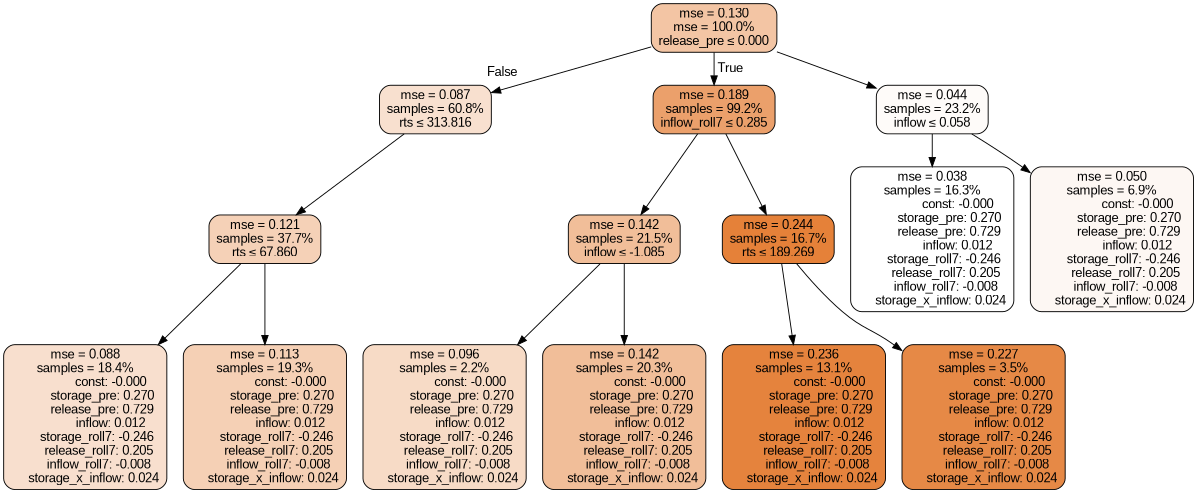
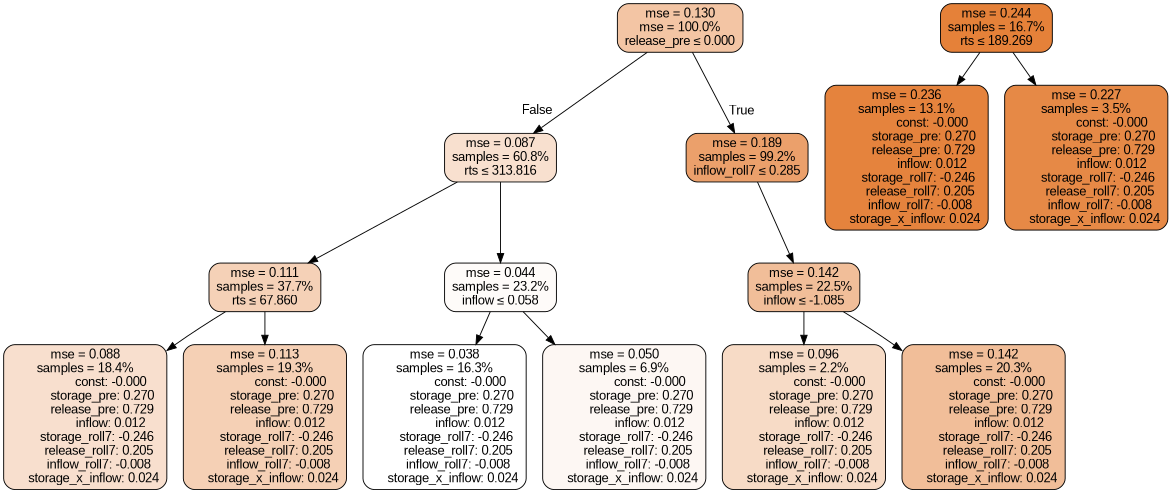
  digraph {
    fontname="Liberation Sans"
    node [color=black fillcolor="#f1be99" fontname="Liberation Sans" shape=rectangle style="filled, rounded"]
    edge [fontname="Liberation Sans"]
    n1 [fillcolor="#f3c5a4" label="mse = 0.130\nmse = 100.0%\nrelease_pre &le; 0.000"]
    n2 [fillcolor="#f8e0cf" label="mse = 0.087\nsamples = 60.8%\nrts &le; 313.816"]
    n3 [fillcolor="#eba06b" label="mse = 0.189\nsamples = 99.2%\ninflow_roll7 &le; 0.285"]
-   n4 [fillcolor="#f5d1b7" label="mse = 0.121\nsamples = 37.7%\nrts &le; 67.860"]
+   n4 [fillcolor="#f5d1b7" label="mse = 0.111\nsamples = 37.7%\nrts &le; 67.860"]
    n5 [fillcolor="#fefbf9" label="mse = 0.044\nsamples = 23.2%\ninflow &le; 0.058"]
-   n6 [label="mse = 0.142\nsamples = 21.5%\ninflow &le; -1.085"]
+   n6 [label="mse = 0.142\nsamples = 22.5%\ninflow &le; -1.085"]
    n7 [fillcolor="#e58139" label="mse = 0.244\nsamples = 16.7%\nrts &le; 189.269"]
    n8 [fillcolor="#f8dfce" label="mse = 0.088\nsamples = 18.4%\n               const: -0.000\n          storage_pre: 0.270\n          release_pre: 0.729\n               inflow: 0.012\n       storage_roll7: -0.246\n        release_roll7: 0.205\n        inflow_roll7: -0.008\n     storage_x_inflow: 0.024"]
    n9 [fillcolor="#f5d0b5" label="mse = 0.113\nsamples = 19.3%\n               const: -0.000\n          storage_pre: 0.270\n          release_pre: 0.729\n               inflow: 0.012\n       storage_roll7: -0.246\n        release_roll7: 0.205\n        inflow_roll7: -0.008\n     storage_x_inflow: 0.024"]
    n10 [fillcolor="#ffffff" label="mse = 0.038\nsamples = 16.3%\n               const: -0.000\n          storage_pre: 0.270\n          release_pre: 0.729\n               inflow: 0.012\n       storage_roll7: -0.246\n        release_roll7: 0.205\n        inflow_roll7: -0.008\n     storage_x_inflow: 0.024"]
    n11 [fillcolor="#fdf7f3" label="mse = 0.050\nsamples = 6.9%\n               const: -0.000\n          storage_pre: 0.270\n          release_pre: 0.729\n               inflow: 0.012\n       storage_roll7: -0.246\n        release_roll7: 0.205\n        inflow_roll7: -0.008\n     storage_x_inflow: 0.024"]
    n12 [fillcolor="#f7dbc6" label="mse = 0.096\nsamples = 2.2%\n               const: -0.000\n          storage_pre: 0.270\n          release_pre: 0.729\n               inflow: 0.012\n       storage_roll7: -0.246\n        release_roll7: 0.205\n        inflow_roll7: -0.008\n     storage_x_inflow: 0.024"]
    n13 [label="mse = 0.142\nsamples = 20.3%\n               const: -0.000\n          storage_pre: 0.270\n          release_pre: 0.729\n               inflow: 0.012\n       storage_roll7: -0.246\n        release_roll7: 0.205\n        inflow_roll7: -0.008\n     storage_x_inflow: 0.024"]
    n14 [fillcolor="#e5833d" label="mse = 0.236\nsamples = 13.1%\n               const: -0.000\n          storage_pre: 0.270\n          release_pre: 0.729\n               inflow: 0.012\n       storage_roll7: -0.246\n        release_roll7: 0.205\n        inflow_roll7: -0.008\n     storage_x_inflow: 0.024"]
    n15 [fillcolor="#e68946" label="mse = 0.227\nsamples = 3.5%\n               const: -0.000\n          storage_pre: 0.270\n          release_pre: 0.729\n               inflow: 0.012\n       storage_roll7: -0.246\n        release_roll7: 0.205\n        inflow_roll7: -0.008\n     storage_x_inflow: 0.024"]
    n1 -> n2 [headlabel=False labelangle=45 labeldistance=2.5]
    n1 -> n3 [headlabel=True labelangle=-45 labeldistance=2.5]
    n2 -> n4
-   n1 -> n5
+   n2 -> n5
    n3 -> n6
-   n3 -> n7
    n4 -> n8
    n4 -> n9
    n5 -> n10
    n5 -> n11
    n6 -> n12
    n6 -> n13
    n7 -> n14
    n7 -> n15
  }
